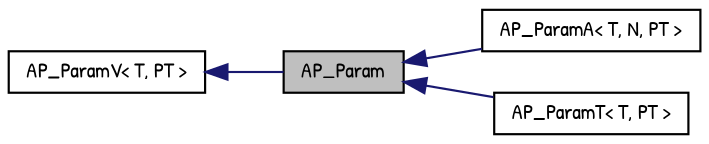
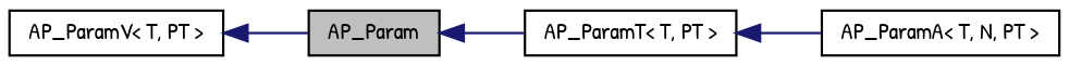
  digraph {
    fontname="Patrick Hand"
    rankdir=LR
    node [color=black fillcolor=white fontname="Patrick Hand" fontsize=10 shape=record style=filled]
    edge [color=midnightblue dir=back fontname="Patrick Hand" fontsize=10 labelfontname=Helvetica labelfontsize=10 style=solid]
    n1 [fillcolor=grey75 fontcolor=black height=0.2 label=AP_Param width=0.4]
    n2 [height=0.2 label="AP_ParamA\< T, N, PT \>" width=0.4]
    n3 [height=0.2 label="AP_ParamT\< T, PT \>" width=0.4]
    n4 [height=0.2 label="AP_ParamV\< T, PT \>" width=0.4]
-   n1 -> n2
+   n3 -> n2
    n1 -> n3
    n4 -> n1
  }
